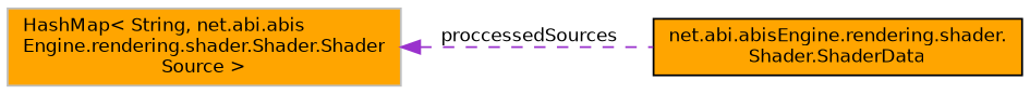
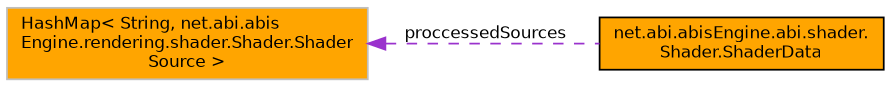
  digraph {
    rankdir=LR
    node [fillcolor=orange fontname=Helvetica fontsize=10 shape=record style=filled]
-   n1 [color=black fontcolor=black height=0.2 label="net.abi.abisEngine.rendering.shader.\lShader.ShaderData" width=0.4]
+   n1 [color=black fontcolor=black height=0.2 label="net.abi.abisEngine.abi.shader.\lShader.ShaderData" width=0.4]
    n2 [color=grey75 height=0.2 label="HashMap\< String, net.abi.abis\lEngine.rendering.shader.Shader.Shader\lSource \>" width=0.4]
    n2 -> n1 [color=darkorchid3 dir=back fontname=Helvetica fontsize=10 label=" proccessedSources" labelfontname=Helvetica labelfontsize=10 style=dashed]
  }
